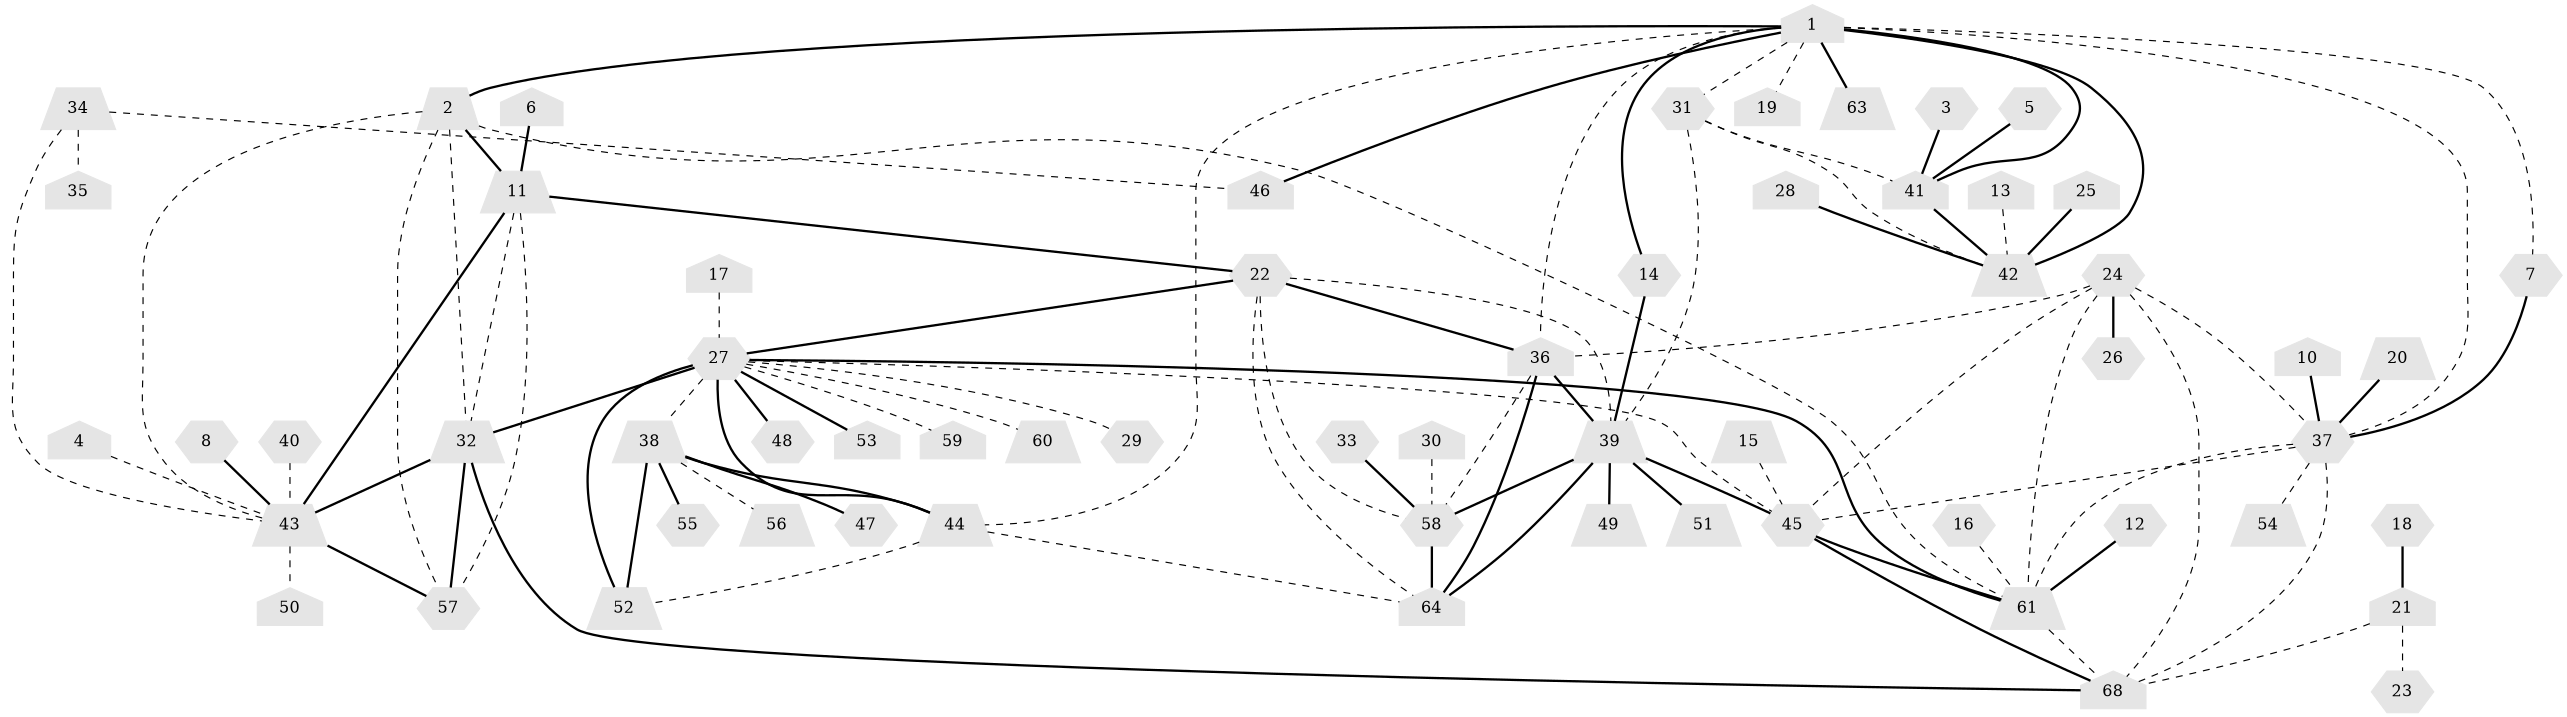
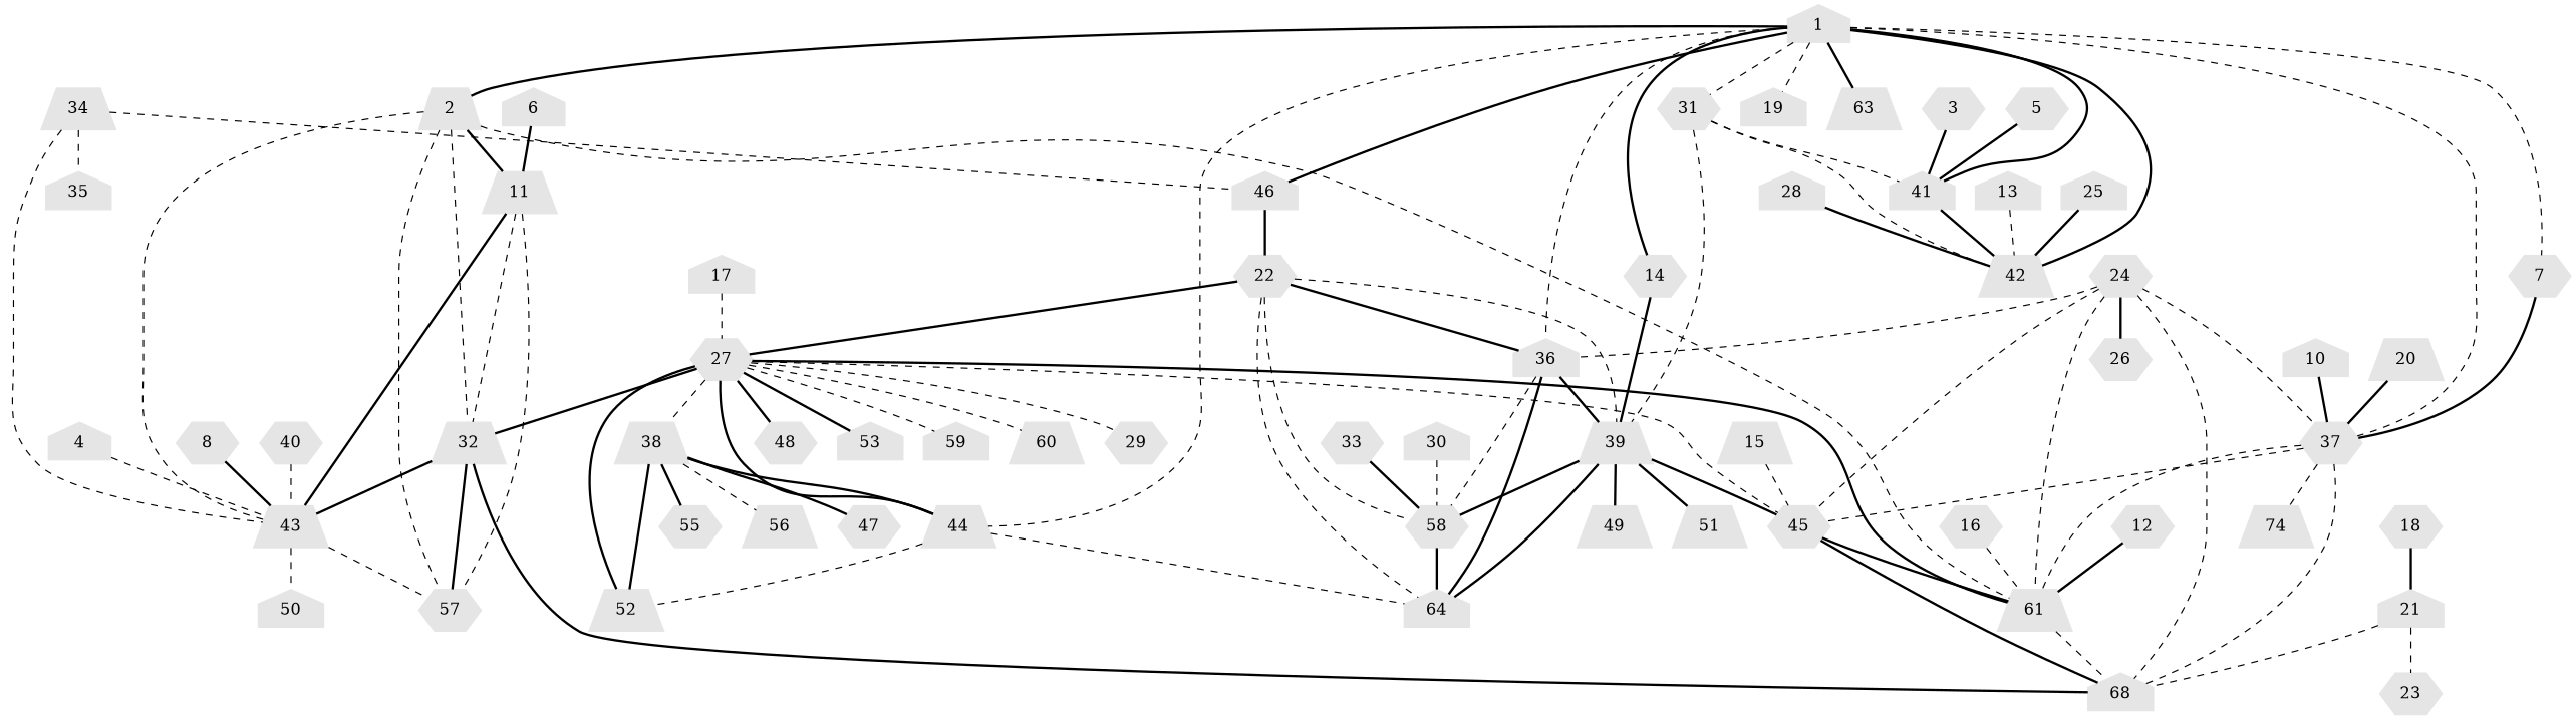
  graph {
    node [color=gray90 shape=hexagon style=filled]
    edge [style=bold weight=1.0]
    1 [shape=house]
    2 [shape=trapezium]
    7
    14
    19 [shape=house]
    31
    36 [shape=house]
    37
    41 [shape=house]
    42 [shape=trapezium]
    44 [shape=trapezium]
    46 [shape=house]
    63 [shape=trapezium]
    11 [shape=trapezium]
    32 [shape=trapezium]
    43 [shape=trapezium]
    57
    61 [shape=trapezium]
    39 [shape=trapezium]
    58
    64 [shape=house]
    45
    n23 [label=68 shape=house]
-   54 [shape=trapezium]
+   54 [shape=trapezium label=74]
    52 [shape=trapezium]
    22
    50 [shape=house]
    3
    4 [shape=house]
    5
    6 [shape=house]
    8
    24
    26
    10 [shape=house]
    27
    12
    13 [shape=house]
    49 [shape=trapezium]
    51 [shape=trapezium]
    15 [shape=trapezium]
    16
    17 [shape=house]
    29
    38 [shape=trapezium]
    48
    53 [shape=house]
    59 [shape=house]
    60 [shape=trapezium]
    21 [shape=house]
    18
    23
    20 [shape=trapezium]
    25 [shape=house]
    47
    55
    56 [shape=trapezium]
    28 [shape=house]
    30 [shape=house]
    33
    34 [shape=trapezium]
    35 [shape=house]
    40
    1 -- 2
    1 -- 7 [style=dashed]
    1 -- 14
    1 -- 19 [style=dashed]
    1 -- 31 [style=dashed weight=3.0]
    1 -- 36 [style=dashed]
    1 -- 37 [style=dashed]
    1 -- 41 [weight=3.0]
    1 -- 42 [weight=3.0]
    1 -- 44 [style=dashed]
    1 -- 46
    1 -- 63
    2 -- 11
    2 -- 32 [style=dashed weight=2.0]
    2 -- 43 [style=dashed]
    2 -- 57 [style=dashed]
    2 -- 61 [style=dashed]
    7 -- 37
    14 -- 39
    31 -- 41 [style=dashed]
    31 -- 42 [style=dashed]
    31 -- 39 [style=dashed]
    36 -- 39
    36 -- 58 [style=dashed]
    36 -- 64 [weight=2.0]
    37 -- 61 [style=dashed]
    37 -- 45 [style=dashed]
    37 -- n23 [style=dashed weight=2.0]
    37 -- 54 [style=dashed]
    41 -- 42
    44 -- 64 [style=dashed]
    44 -- 52 [style=dashed weight=2.0]
    11 -- 32 [style=dashed weight=2.0]
    11 -- 43
    11 -- 57 [style=dashed]
-   11 -- 22
+   46 -- 22
    32 -- 43 [weight=2.0]
    32 -- 57 [weight=2.0]
    32 -- n23
-   43 -- 57
+   43 -- 57 [style=dashed]
    43 -- 50 [style=dashed]
    61 -- n23 [style=dashed weight=2.0]
    39 -- 58
    39 -- 64 [weight=2.0]
    39 -- 45
    39 -- 49
    39 -- 51
    58 -- 64 [weight=2.0]
    45 -- 61
    45 -- n23 [weight=2.0]
    22 -- 36
    22 -- 39 [style=dashed]
    22 -- 58 [style=dashed]
    22 -- 64 [style=dashed weight=2.0]
    22 -- 27
    3 -- 41
    4 -- 43 [style=dashed]
    5 -- 41
    6 -- 11
    8 -- 43
    24 -- 36 [style=dashed]
    24 -- 37 [style=dashed]
    24 -- 61 [style=dashed]
    24 -- 45 [style=dashed]
    24 -- n23 [style=dashed weight=2.0]
    24 -- 26
    10 -- 37
    27 -- 44 [weight=4.0]
    27 -- 32
    27 -- 61
    27 -- 45 [style=dashed]
    27 -- 52 [weight=2.0]
    27 -- 29 [style=dashed]
    27 -- 38 [style=dashed weight=2.0]
    27 -- 48
    27 -- 53
    27 -- 59 [style=dashed]
    27 -- 60 [style=dashed]
    12 -- 61
    13 -- 42 [style=dashed]
    15 -- 45 [style=dashed]
    16 -- 61 [style=dashed]
    17 -- 27 [style=dashed]
    38 -- 44 [weight=2.0]
    38 -- 52
    38 -- 47
    38 -- 55
    38 -- 56 [style=dashed]
    21 -- n23 [style=dashed]
    21 -- 23 [style=dashed]
    18 -- 21
    20 -- 37
    25 -- 42
    28 -- 42
    30 -- 58 [style=dashed]
    33 -- 58
    34 -- 46 [style=dashed]
    34 -- 43 [style=dashed]
    34 -- 35 [style=dashed]
    40 -- 43 [style=dashed]
  }
